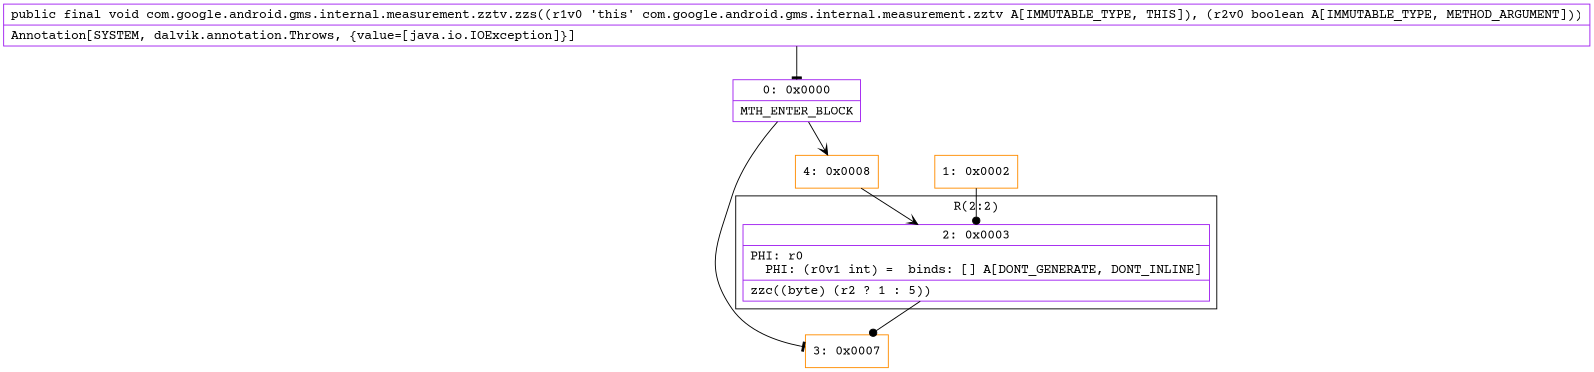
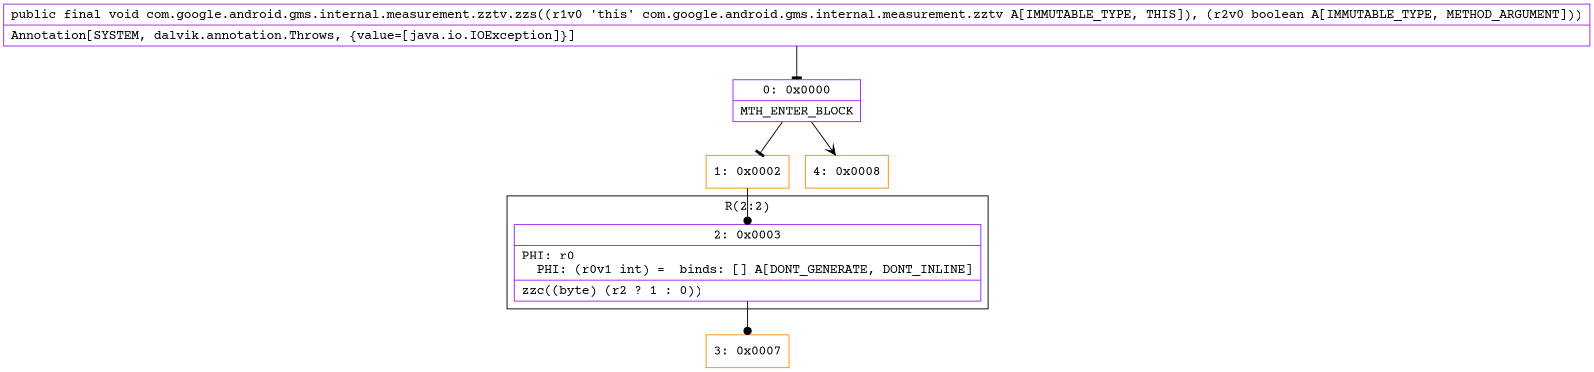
  digraph {
    fontname="Courier Prime"
    node [color=purple fontname="Courier Prime" shape=record]
    edge [arrowhead=dot fontname="Courier Prime"]
-   n1 [label="{2\:\ 0x0003|PHI: r0 \l  PHI: (r0v1 int) =  binds: [] A[DONT_GENERATE, DONT_INLINE]\l|zzc((byte) (r2 ? 1 : 5))\l}"]
+   n1 [label="{2\:\ 0x0003|PHI: r0 \l  PHI: (r0v1 int) =  binds: [] A[DONT_GENERATE, DONT_INLINE]\l|zzc((byte) (r2 ? 1 : 0))\l}"]
    n2 [color=darkorange label="{3\:\ 0x0007}"]
    n3 [label="{0\:\ 0x0000|MTH_ENTER_BLOCK\l}"]
    n4 [color=darkorange label="{1\:\ 0x0002}"]
    n5 [color=darkorange label="{4\:\ 0x0008}"]
    n6 [label="{public final void com.google.android.gms.internal.measurement.zztv.zzs((r1v0 'this' com.google.android.gms.internal.measurement.zztv A[IMMUTABLE_TYPE, THIS]), (r2v0 boolean A[IMMUTABLE_TYPE, METHOD_ARGUMENT]))  | Annotation[SYSTEM, dalvik.annotation.Throws, \{value=[java.io.IOException]\}]\l}"]
    subgraph cluster_1 {
      label="R(2:2)"
      n1
    }
    n1 -> n2
-   n3 -> n2 [arrowhead=tee]
+   n3 -> n4 [arrowhead=tee]
    n3 -> n5 [arrowhead=vee]
    n4 -> n1
-   n5 -> n1 [arrowhead=vee]
    n6 -> n3 [arrowhead=tee]
  }
